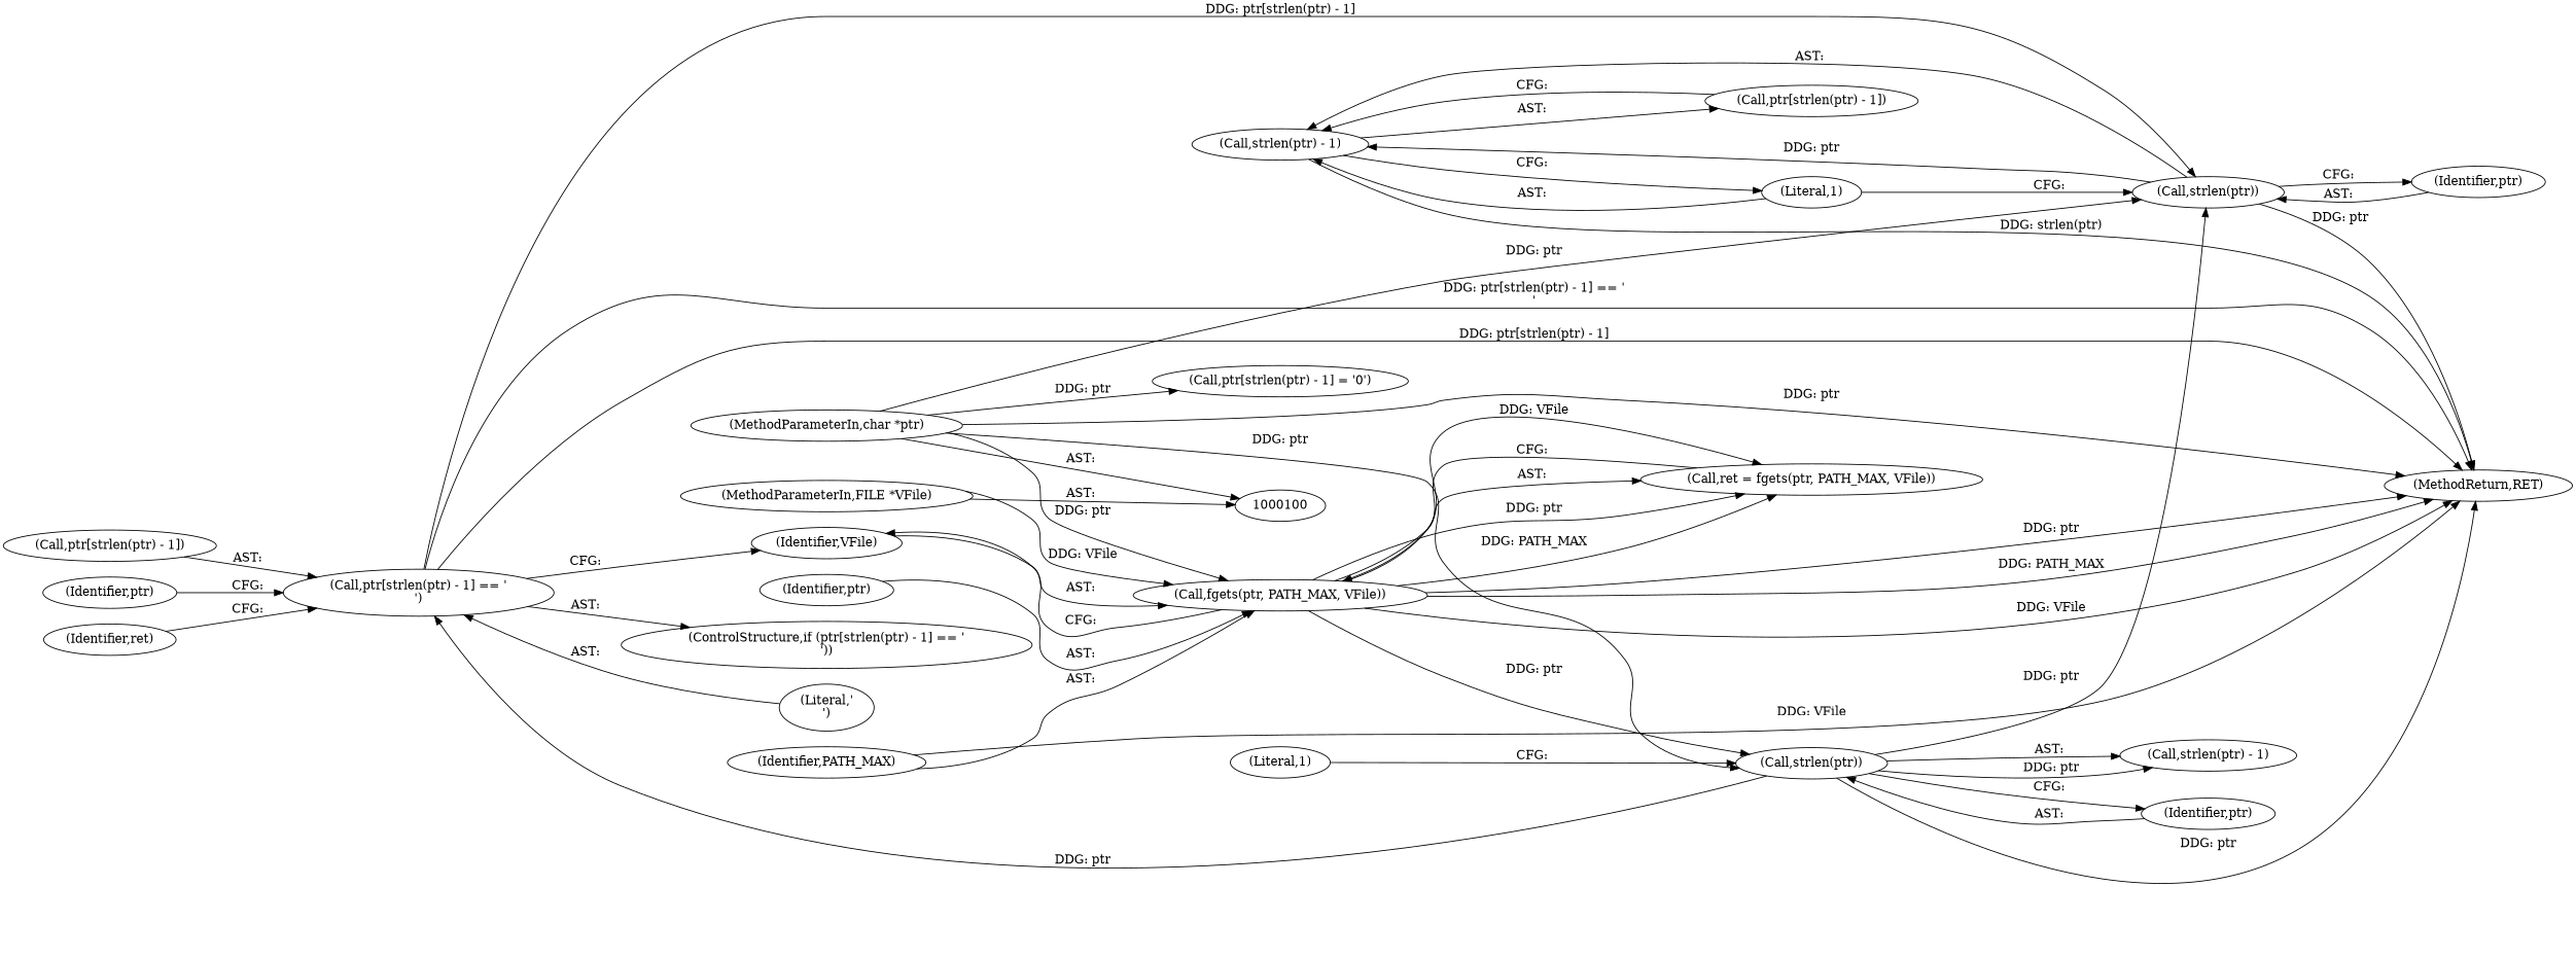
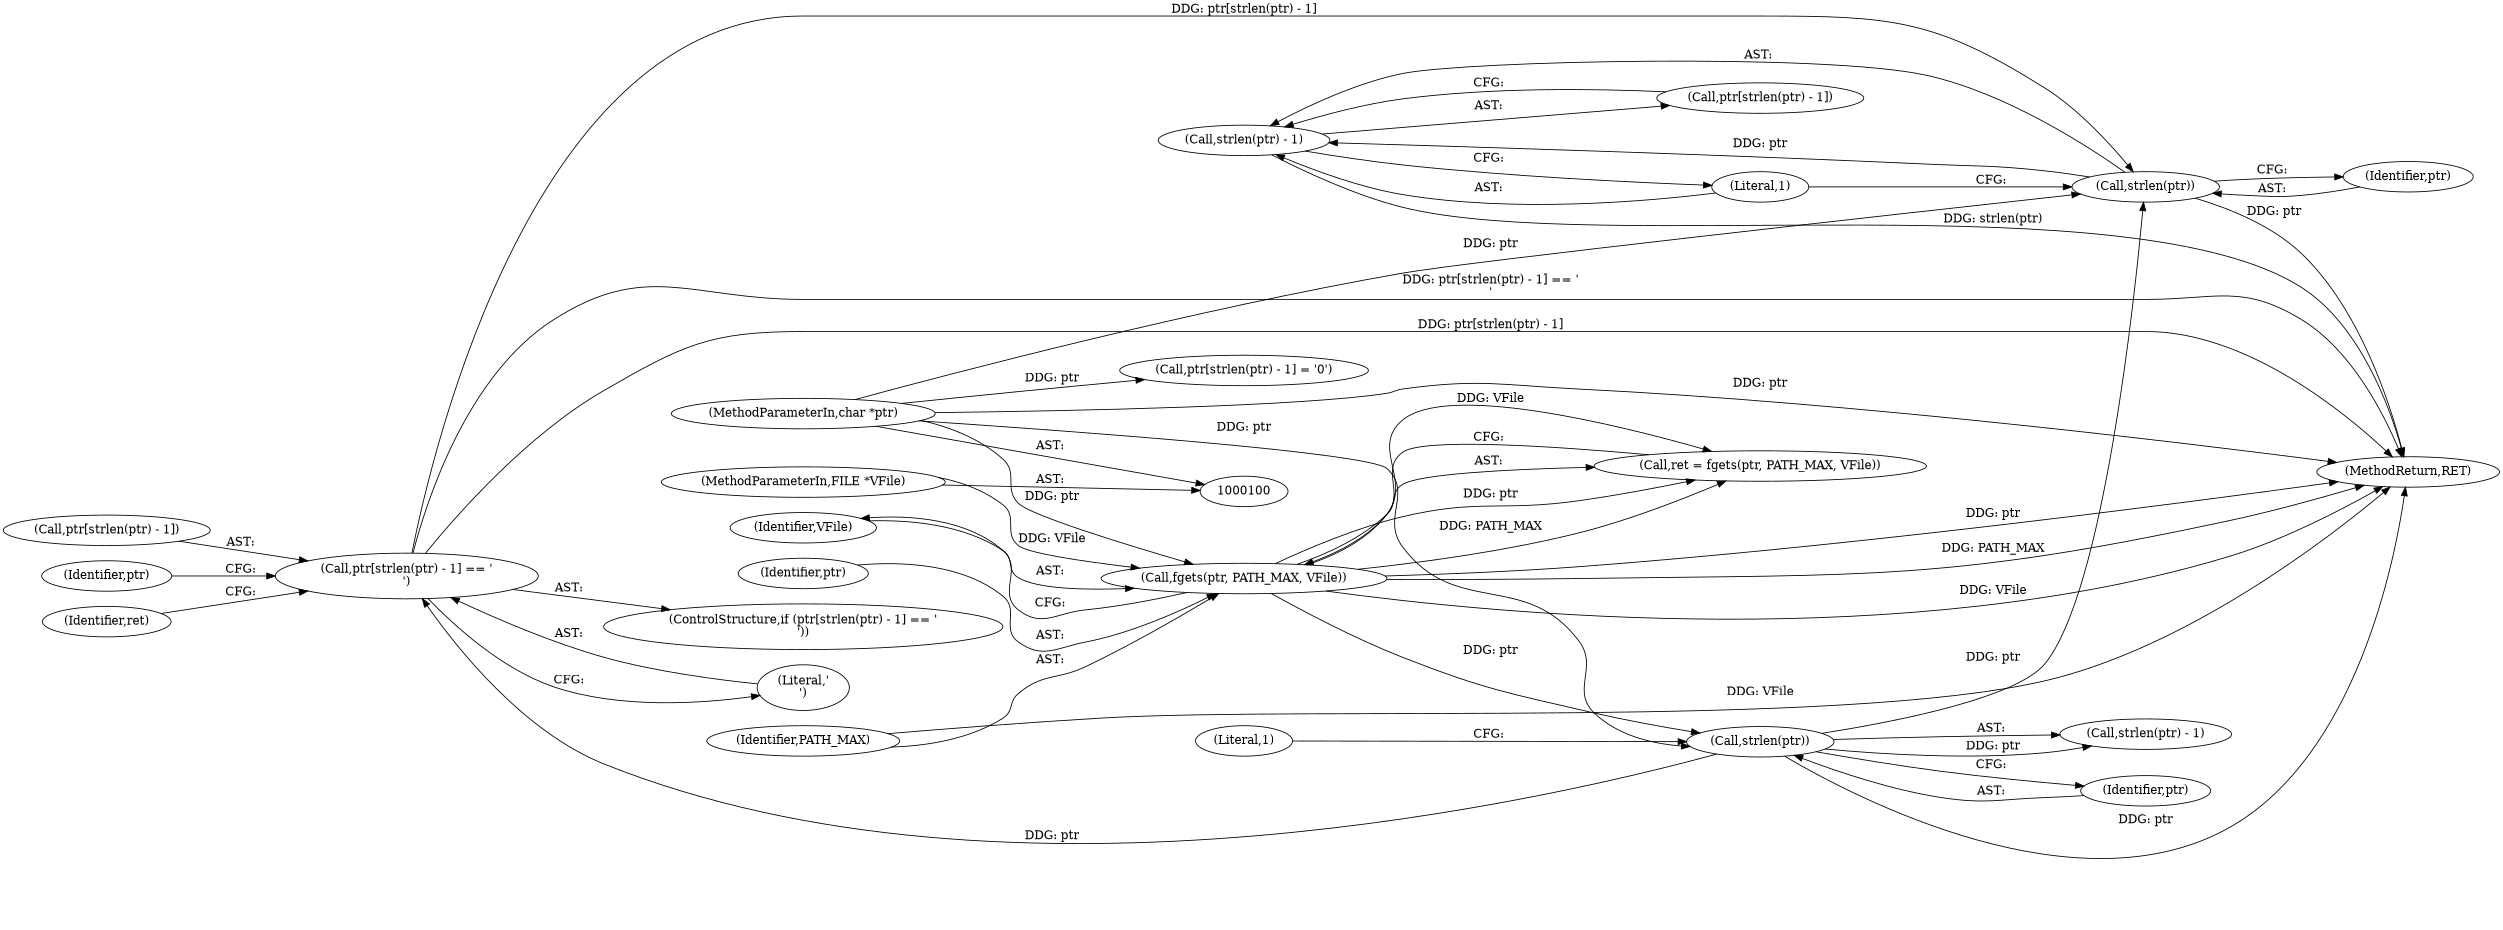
  digraph {
    rankdir=LR
    n1 [label="(Call,strlen(ptr) - 1)"]
    n2 [label="(Literal,1)"]
    n3 [label="(Call,ptr[strlen(ptr) - 1])"]
    n4 [label="(MethodReturn,RET)"]
    n5 [label="(Call,strlen(ptr))"]
    n6 [label="(Identifier,ptr)"]
    n7 [label="(Call,ptr[strlen(ptr) - 1] == '\n')"]
    n8 [label="(ControlStructure,if (ptr[strlen(ptr) - 1] == '\n'))"]
    n9 [label="(Literal,'\n')"]
    n10 [label="(Call,strlen(ptr))"]
    n11 [label="(Call,strlen(ptr) - 1)"]
    n12 [label="(Identifier,ptr)"]
    n13 [label="(Call,fgets(ptr, PATH_MAX, VFile))"]
    n14 [label="(Identifier,VFile)"]
    n15 [label="(Call,ret = fgets(ptr, PATH_MAX, VFile))"]
    n16 [label="(MethodParameterIn,char *ptr)"]
    n17 [label="(Call,ptr[strlen(ptr) - 1] = '\0')"]
    1000100
    n19 [label="(MethodParameterIn,FILE *VFile)"]
    n20 [label="(Literal,1)"]
    n21 [label="(Call,ptr[strlen(ptr) - 1])"]
    n22 [label="(Identifier,ptr)"]
    n23 [label="(Identifier,ret)"]
    n24 [label="(Identifier,PATH_MAX)"]
    n25 [label="(Identifier,ptr)"]
    n1 -> n2 [label="CFG: "]
    n1 -> n3 [label="AST: "]
    n1 -> n4 [label="DDG: strlen(ptr)"]
    n2 -> n1 [label="AST: "]
    n2 -> n5 [label="CFG: "]
    n3 -> n1 [label="CFG: "]
    n5 -> n1 [label="AST: "]
    n5 -> n1 [label="DDG: ptr"]
    n5 -> n4 [label="DDG: ptr"]
    n5 -> n6 [label="CFG: "]
    n6 -> n5 [label="AST: "]
    n7 -> n4 [label="DDG: ptr[strlen(ptr) - 1] == '\n'"]
    n7 -> n4 [label="DDG: ptr[strlen(ptr) - 1]"]
    n7 -> n5 [label="DDG: ptr[strlen(ptr) - 1]"]
    n7 -> n8 [label="AST: "]
-   n7 -> n14 [label="CFG: "]
+   n7 -> n9 [label="CFG: "]
    n9 -> n7 [label="AST: "]
    n10 -> n4 [label="DDG: ptr"]
    n10 -> n5 [label="DDG: ptr"]
    n10 -> n7 [label="DDG: ptr"]
    n10 -> n11 [label="AST: "]
    n10 -> n11 [label="DDG: ptr"]
    n10 -> n12 [label="CFG: "]
    n12 -> n10 [label="AST: "]
    n13 -> n4 [label="DDG: ptr"]
    n13 -> n4 [label="DDG: PATH_MAX"]
    n13 -> n4 [label="DDG: VFile"]
    n13 -> n10 [label="DDG: ptr"]
    n13 -> n14 [label="CFG: "]
    n13 -> n15 [label="AST: "]
    n13 -> n15 [label="DDG: ptr"]
    n13 -> n15 [label="DDG: PATH_MAX"]
    n13 -> n15 [label="DDG: VFile"]
    n14 -> n13 [label="AST: "]
    n15 -> n13 [label="CFG: "]
    n16 -> n4 [label="DDG: ptr"]
    n16 -> n5 [label="DDG: ptr"]
    n16 -> n10 [label="DDG: ptr"]
    n16 -> n13 [label="DDG: ptr"]
    n16 -> n17 [label="DDG: ptr"]
    n16 -> 1000100 [label="AST: "]
    n19 -> n13 [label="DDG: VFile"]
    n19 -> 1000100 [label="AST: "]
    n20 -> n10 [label="CFG: "]
    n21 -> n7 [label="AST: "]
    n22 -> n7 [label="CFG: "]
    n23 -> n7 [label="CFG: "]
    n24 -> n4 [label="DDG: VFile"]
    n24 -> n13 [label="AST: "]
    n25 -> n13 [label="AST: "]
  }
